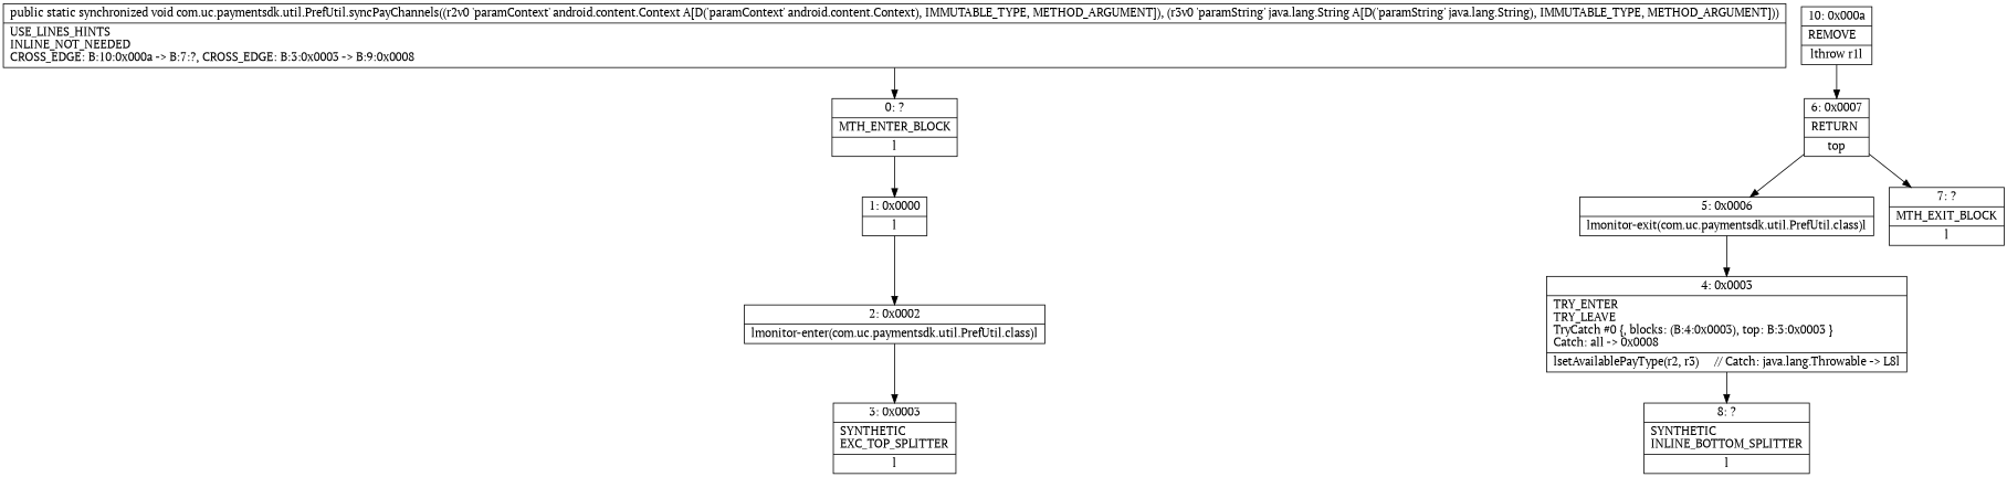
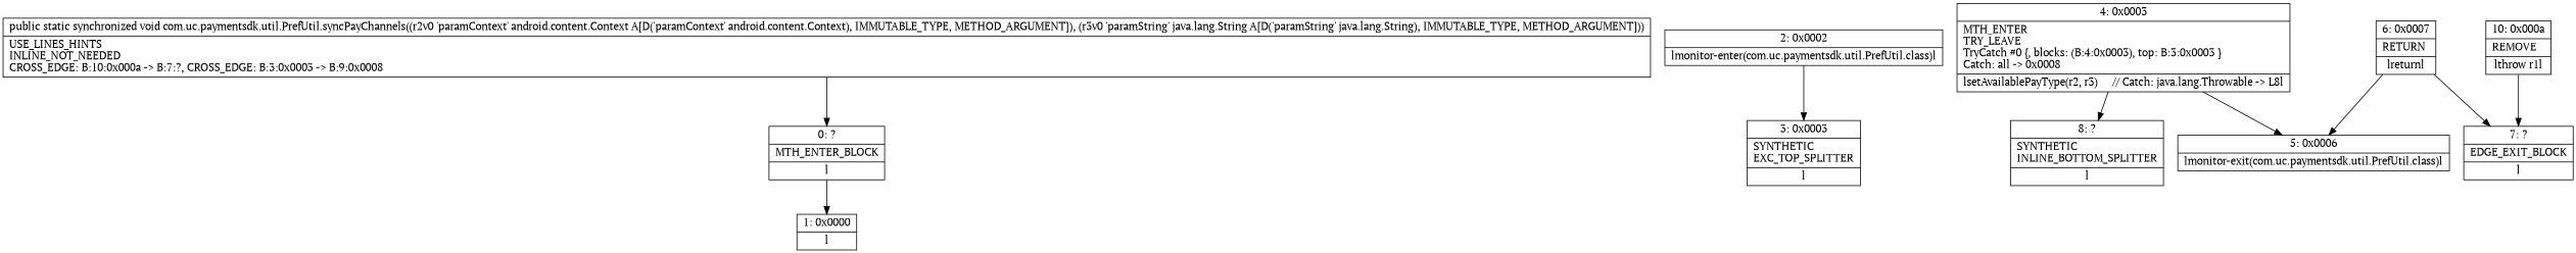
  digraph {
    fontname="PT Serif"
    node [fontname="PT Serif" shape=record]
    edge [fontname="PT Serif"]
    n1 [label="{0\:\ ?|MTH_ENTER_BLOCK\l|l}"]
    n2 [label="{1\:\ 0x0000|l}"]
    n3 [label="{2\:\ 0x0002|lmonitor\-enter(com.uc.paymentsdk.util.PrefUtil.class)l}"]
    n4 [label="{3\:\ 0x0003|SYNTHETIC\lEXC_TOP_SPLITTER\l|l}"]
-   n5 [label="{4\:\ 0x0003|TRY_ENTER\lTRY_LEAVE\lTryCatch #0 \{, blocks: (B:4:0x0003), top: B:3:0x0003 \}\lCatch: all \-\> 0x0008\l|lsetAvailablePayType(r2, r3)     \/\/ Catch: java.lang.Throwable \-\> L8l}"]
+   n5 [label="{4\:\ 0x0003|MTH_ENTER\lTRY_LEAVE\lTryCatch #0 \{, blocks: (B:4:0x0003), top: B:3:0x0003 \}\lCatch: all \-\> 0x0008\l|lsetAvailablePayType(r2, r3)     \/\/ Catch: java.lang.Throwable \-\> L8l}"]
    n6 [label="{5\:\ 0x0006|lmonitor\-exit(com.uc.paymentsdk.util.PrefUtil.class)l}"]
    n7 [label="{8\:\ ?|SYNTHETIC\lINLINE_BOTTOM_SPLITTER\l|l}"]
-   n8 [label="{6\:\ 0x0007|RETURN\l|top}"]
-   n9 [label="{7\:\ ?|MTH_EXIT_BLOCK\l|l}"]
+   n8 [label="{6\:\ 0x0007|RETURN\l|lreturnl}"]
+   n9 [label="{7\:\ ?|EDGE_EXIT_BLOCK\l|l}"]
    n10 [label="{10\:\ 0x000a|REMOVE\l|lthrow r1l}"]
    n11 [label="{public static synchronized void com.uc.paymentsdk.util.PrefUtil.syncPayChannels((r2v0 'paramContext' android.content.Context A[D('paramContext' android.content.Context), IMMUTABLE_TYPE, METHOD_ARGUMENT]), (r3v0 'paramString' java.lang.String A[D('paramString' java.lang.String), IMMUTABLE_TYPE, METHOD_ARGUMENT]))  | USE_LINES_HINTS\lINLINE_NOT_NEEDED\lCROSS_EDGE: B:10:0x000a \-\> B:7:?, CROSS_EDGE: B:3:0x0003 \-\> B:9:0x0008\l}"]
    n1 -> n2
-   n2 -> n3
    n3 -> n4
-   n6 -> n5
+   n5 -> n6
    n5 -> n7
    n8 -> n6
    n8 -> n9
-   n10 -> n8
+   n10 -> n9
    n11 -> n1
  }
